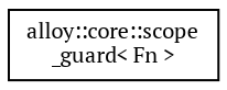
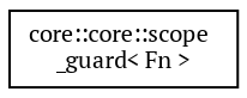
  digraph {
    rankdir=LR
    fontname="PT Serif"
-   n1 [color=black fillcolor=white fontname="PT Serif" fontsize=10 height=0.2 label="alloy::core::scope\l_guard\< Fn \>" shape=record style=filled width=0.4]
+   n1 [color=black fillcolor=white fontname="PT Serif" fontsize=10 height=0.2 label="core::core::scope\l_guard\< Fn \>" shape=record style=filled width=0.4]
  }
